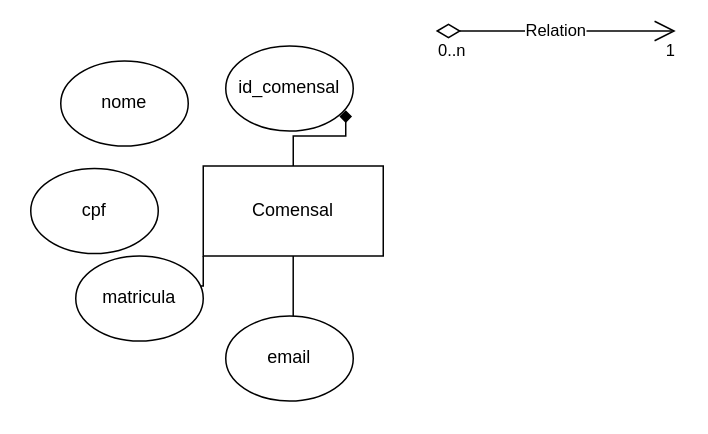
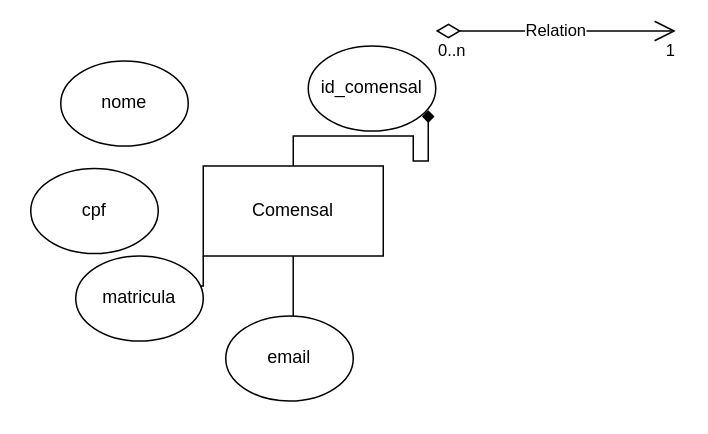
  <mxCell id="0" />
  <mxCell id="1" parent="0" />
  <mxCell id="2" style="edgeStyle=orthogonalEdgeStyle;rounded=0;orthogonalLoop=1;jettySize=auto;html=1;entryX=0.941;entryY=0.756;entryDx=0;entryDy=0;entryPerimeter=0;endArrow=diamond;" edge="1" parent="1" source="5" target="7"><mxGeometry relative="1" as="geometry" /></mxCell>
  <mxCell id="3" style="edgeStyle=orthogonalEdgeStyle;rounded=0;orthogonalLoop=1;jettySize=auto;html=1;exitX=0;exitY=1;exitDx=0;exitDy=0;entryX=0.824;entryY=0.353;entryDx=0;entryDy=0;entryPerimeter=0;" edge="1" parent="1" source="5" target="10"><mxGeometry relative="1" as="geometry"><Array as="points"><mxPoint x="135" y="190" /></Array></mxGeometry></mxCell>
  <mxCell id="4" style="edgeStyle=orthogonalEdgeStyle;rounded=0;orthogonalLoop=1;jettySize=auto;html=1;entryX=0.529;entryY=0.176;entryDx=0;entryDy=0;entryPerimeter=0;" edge="1" parent="1" source="5" target="8"><mxGeometry relative="1" as="geometry" /></mxCell>
  <mxCell id="5" value="Comensal" style="rounded=0;whiteSpace=wrap;html=1;" vertex="1" parent="1"><mxGeometry x="135" y="110" width="120" height="60" as="geometry" /></mxCell>
  <mxCell id="6" value="nome" style="ellipse;whiteSpace=wrap;html=1;" vertex="1" parent="1"><mxGeometry x="40" y="40" width="85" height="56.67" as="geometry" /></mxCell>
- <mxCell id="7" value="id_comensal" style="ellipse;whiteSpace=wrap;html=1;" vertex="1" parent="1"><mxGeometry x="150" y="30" width="85" height="56.67" as="geometry" /></mxCell>
+ <mxCell id="7" value="id_comensal" style="ellipse;whiteSpace=wrap;html=1;" vertex="1" parent="1"><mxGeometry x="205" y="30" width="85" height="56.67" as="geometry" /></mxCell>
  <mxCell id="8" value="email" style="ellipse;whiteSpace=wrap;html=1;" vertex="1" parent="1"><mxGeometry x="150" y="210" width="85" height="56.67" as="geometry" /></mxCell>
  <mxCell id="9" value="cpf" style="ellipse;whiteSpace=wrap;html=1;" vertex="1" parent="1"><mxGeometry x="20" y="111.66" width="85" height="56.67" as="geometry" /></mxCell>
  <mxCell id="10" value="matricula" style="ellipse;whiteSpace=wrap;html=1;" vertex="1" parent="1"><mxGeometry x="50" y="170" width="85" height="56.67" as="geometry" /></mxCell>
  <mxCell id="11" value="Relation" style="endArrow=open;html=1;endSize=12;startArrow=diamondThin;startSize=14;startFill=0;edgeStyle=orthogonalEdgeStyle;rounded=0;" edge="1" parent="1"><mxGeometry relative="1" as="geometry"><mxPoint x="290" y="20" as="sourcePoint" /><mxPoint x="450" y="20" as="targetPoint" /></mxGeometry></mxCell>
  <mxCell id="12" value="0..n" style="edgeLabel;resizable=0;html=1;align=left;verticalAlign=top;" connectable="0" vertex="1" parent="11"><mxGeometry x="-1" relative="1" as="geometry" /></mxCell>
  <mxCell id="13" value="1" style="edgeLabel;resizable=0;html=1;align=right;verticalAlign=top;" connectable="0" vertex="1" parent="11"><mxGeometry x="1" relative="1" as="geometry" /></mxCell>
